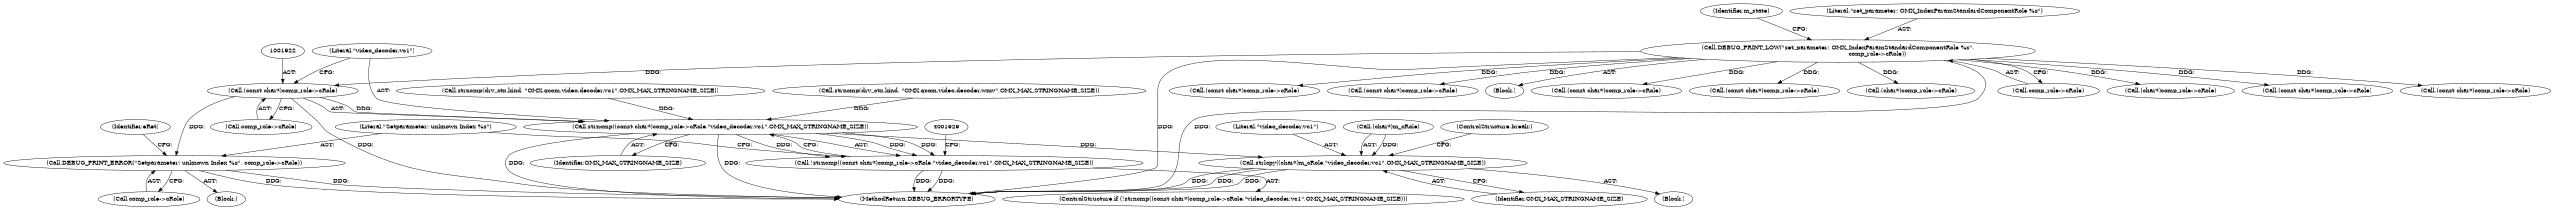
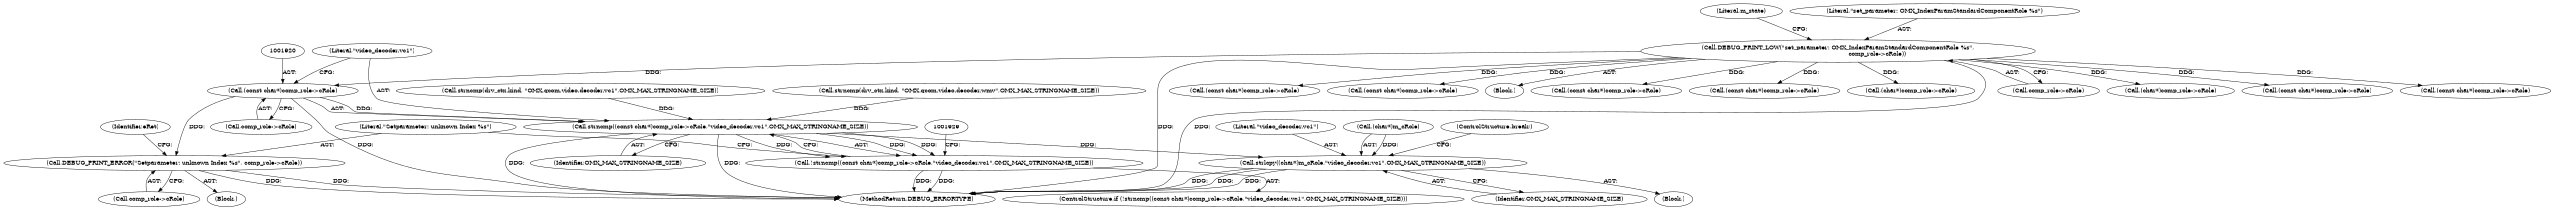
  digraph {
    n1 [label="(Call,(const char*)comp_role->cRole)"]
    n2 [label="(Call,strncmp((const char*)comp_role->cRole,\"video_decoder.vc1\",OMX_MAX_STRINGNAME_SIZE))"]
    n3 [label="(Call,DEBUG_PRINT_ERROR(\"Setparameter: unknown Index %s\", comp_role->cRole))"]
    n4 [label="(Call,comp_role->cRole)"]
    n5 [label="(MethodReturn,DEBUG_ERRORTYPE)"]
    n6 [label="(Call,!strncmp((const char*)comp_role->cRole,\"video_decoder.vc1\",OMX_MAX_STRINGNAME_SIZE))"]
    n7 [label="(Call,strlcpy((char*)m_cRole,\"video_decoder.vc1\",OMX_MAX_STRINGNAME_SIZE))"]
    n8 [label="(Identifier,OMX_MAX_STRINGNAME_SIZE)"]
    n9 [label="(Block,)"]
    n10 [label="(Call,comp_role->cRole)"]
    n11 [label="(Call,DEBUG_PRINT_LOW(\"set_parameter: OMX_IndexParamStandardComponentRole %s\",\n                                          comp_role->cRole))"]
    n12 [label="(Call,(char*)comp_role->cRole)"]
    n13 [label="(Call,(const char*)comp_role->cRole)"]
    n14 [label="(Call,(const char*)comp_role->cRole)"]
    n15 [label="(Call,(const char*)comp_role->cRole)"]
    n16 [label="(Call,(const char*)comp_role->cRole)"]
    n17 [label="(Block,)"]
    n18 [label="(Call,(const char*)comp_role->cRole)"]
    n19 [label="(Call,(const char*)comp_role->cRole)"]
    n20 [label="(Call,(char*)comp_role->cRole)"]
    n21 [label="(Call,comp_role->cRole)"]
    n22 [label="(ControlStructure,if (!strncmp((const char*)comp_role->cRole,\"video_decoder.vc1\",OMX_MAX_STRINGNAME_SIZE)))"]
    n23 [label="(Block,)"]
    n24 [label="(Identifier,OMX_MAX_STRINGNAME_SIZE)"]
    n25 [label="(Call,strncmp(drv_ctx.kind, \"OMX.qcom.video.decoder.vc1\",OMX_MAX_STRINGNAME_SIZE))"]
    n26 [label="(Literal,\"Setparameter: unknown Index %s\")"]
    n27 [label="(Identifier,eRet)"]
    n28 [label="(Literal,\"video_decoder.vc1\")"]
    n29 [label="(Call,(char*)m_cRole)"]
-   n30 [label="(Identifier,m_state)"]
+   n30 [label="(Literal,m_state)"]
    n31 [label="(Literal,\"video_decoder.vc1\")"]
    n32 [label="(Literal,\"set_parameter: OMX_IndexParamStandardComponentRole %s\")"]
    n33 [label="(Call,strncmp(drv_ctx.kind, \"OMX.qcom.video.decoder.wmv\",OMX_MAX_STRINGNAME_SIZE))"]
    n34 [label="(ControlStructure,break;)"]
-   1001920 [label=1001922]
-   1001929 [label=4001929]
+   1001920
+   1001929
    n1 -> n2 [label="AST: "]
    n1 -> n2 [label="DDG: "]
    n1 -> n3 [label="DDG: "]
    n1 -> n4 [label="CFG: "]
    n1 -> n5 [label="DDG: "]
    n2 -> n5 [label="DDG: "]
    n2 -> n5 [label="DDG: "]
    n2 -> n6 [label="AST: "]
    n2 -> n6 [label="DDG: "]
    n2 -> n6 [label="DDG: "]
    n2 -> n6 [label="DDG: "]
    n2 -> n7 [label="DDG: "]
    n2 -> n8 [label="CFG: "]
    n3 -> n5 [label="DDG: "]
    n3 -> n5 [label="DDG: "]
    n3 -> n9 [label="AST: "]
    n3 -> n10 [label="CFG: "]
    n4 -> n1 [label="AST: "]
    n6 -> n2 [label="CFG: "]
    n6 -> n5 [label="DDG: "]
    n6 -> n5 [label="DDG: "]
    n6 -> n22 [label="AST: "]
    n7 -> n5 [label="DDG: "]
    n7 -> n5 [label="DDG: "]
    n7 -> n5 [label="DDG: "]
    n7 -> n23 [label="AST: "]
    n7 -> n24 [label="CFG: "]
    n8 -> n2 [label="AST: "]
    n10 -> n3 [label="AST: "]
    n11 -> n1 [label="DDG: "]
    n11 -> n5 [label="DDG: "]
    n11 -> n5 [label="DDG: "]
    n11 -> n12 [label="DDG: "]
    n11 -> n13 [label="DDG: "]
    n11 -> n14 [label="DDG: "]
    n11 -> n15 [label="DDG: "]
    n11 -> n16 [label="DDG: "]
    n11 -> n17 [label="AST: "]
    n11 -> n18 [label="DDG: "]
    n11 -> n19 [label="DDG: "]
    n11 -> n20 [label="DDG: "]
    n11 -> n21 [label="CFG: "]
    n21 -> n11 [label="AST: "]
    n24 -> n7 [label="AST: "]
    n25 -> n2 [label="DDG: "]
    n26 -> n3 [label="AST: "]
    n26 -> n6 [label="CFG: "]
    n27 -> n3 [label="CFG: "]
    n28 -> n7 [label="AST: "]
    n29 -> n7 [label="AST: "]
    n29 -> n7 [label="DDG: "]
    n30 -> n11 [label="CFG: "]
    n31 -> n1 [label="CFG: "]
    n31 -> n2 [label="AST: "]
    n32 -> n11 [label="AST: "]
    n33 -> n2 [label="DDG: "]
    n34 -> n7 [label="CFG: "]
    1001920 -> n1 [label="AST: "]
    1001929 -> n6 [label="CFG: "]
  }
